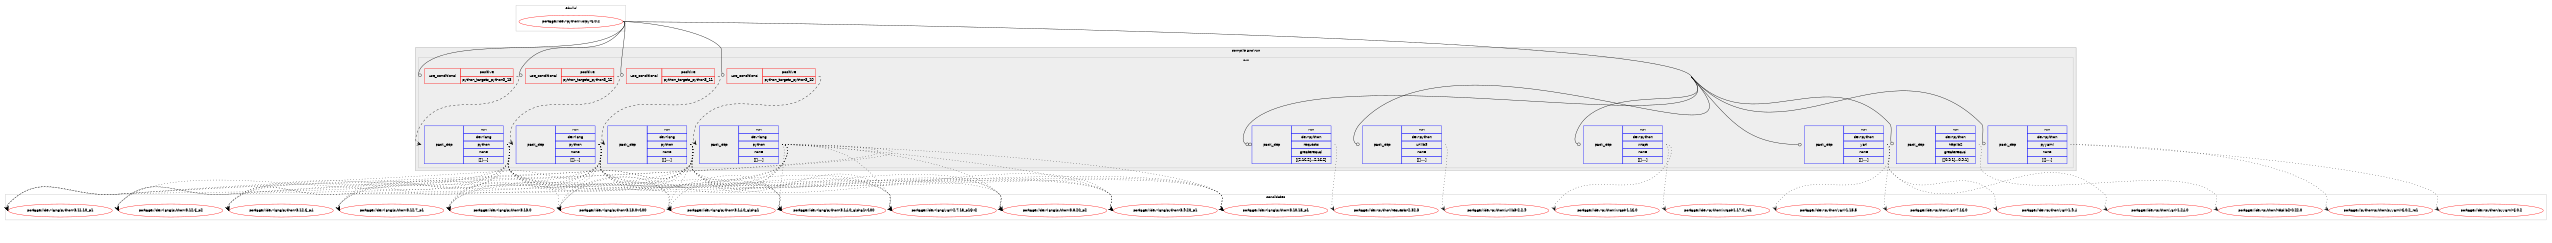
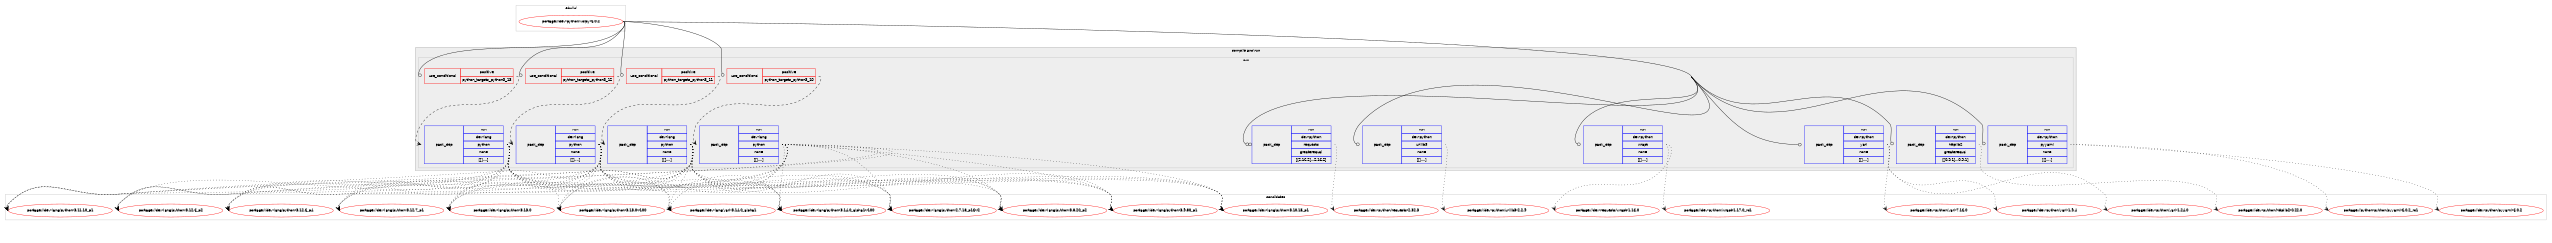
  digraph {
    compound=true
    concentrate=true
    fontname=Helvetica
    fontsize=10
    newrank=true
    rankdir=TB
    ranksep=1.5
    node [color=red fontname=Helvetica fontsize=10]
    edge [arrowhead=vee headport=w style=dotted tailport=e weight=100]
    n1 [label="portage://dev-python/vcrpy-6.0.2" width=4]
    n2 [color=blue label=<<TABLE BORDER="0" CELLBORDER="1" CELLSPACING="0" CELLPADDING="4" WIDTH="220"><TR><TD ROWSPAN="6" CELLPADDING="30">pack_dep</TD></TR><TR><TD WIDTH="110">run</TD></TR><TR><TD>dev-lang</TD></TR><TR><TD>python</TD></TR><TR><TD>none</TD></TR><TR><TD>[[],,,,]</TD></TR></TABLE>> shape=none]
    n3 [label=<<TABLE BORDER="0" CELLBORDER="1" CELLSPACING="0" CELLPADDING="4"><TR><TD ROWSPAN="3" CELLPADDING="10">use_conditional</TD></TR><TR><TD>positive</TD></TR><TR><TD>python_targets_python3_10</TD></TR></TABLE>> shape=none]
    n4 [color=blue label=<<TABLE BORDER="0" CELLBORDER="1" CELLSPACING="0" CELLPADDING="4" WIDTH="220"><TR><TD ROWSPAN="6" CELLPADDING="30">pack_dep</TD></TR><TR><TD WIDTH="110">run</TD></TR><TR><TD>dev-lang</TD></TR><TR><TD>python</TD></TR><TR><TD>none</TD></TR><TR><TD>[[],,,,]</TD></TR></TABLE>> shape=none]
    n5 [label=<<TABLE BORDER="0" CELLBORDER="1" CELLSPACING="0" CELLPADDING="4"><TR><TD ROWSPAN="3" CELLPADDING="10">use_conditional</TD></TR><TR><TD>positive</TD></TR><TR><TD>python_targets_python3_11</TD></TR></TABLE>> shape=none]
    n6 [color=blue label=<<TABLE BORDER="0" CELLBORDER="1" CELLSPACING="0" CELLPADDING="4" WIDTH="220"><TR><TD ROWSPAN="6" CELLPADDING="30">pack_dep</TD></TR><TR><TD WIDTH="110">run</TD></TR><TR><TD>dev-lang</TD></TR><TR><TD>python</TD></TR><TR><TD>none</TD></TR><TR><TD>[[],,,,]</TD></TR></TABLE>> shape=none]
    n7 [label=<<TABLE BORDER="0" CELLBORDER="1" CELLSPACING="0" CELLPADDING="4"><TR><TD ROWSPAN="3" CELLPADDING="10">use_conditional</TD></TR><TR><TD>positive</TD></TR><TR><TD>python_targets_python3_12</TD></TR></TABLE>> shape=none]
    n8 [color=blue label=<<TABLE BORDER="0" CELLBORDER="1" CELLSPACING="0" CELLPADDING="4" WIDTH="220"><TR><TD ROWSPAN="6" CELLPADDING="30">pack_dep</TD></TR><TR><TD WIDTH="110">run</TD></TR><TR><TD>dev-lang</TD></TR><TR><TD>python</TD></TR><TR><TD>none</TD></TR><TR><TD>[[],,,,]</TD></TR></TABLE>> shape=none]
    n9 [label=<<TABLE BORDER="0" CELLBORDER="1" CELLSPACING="0" CELLPADDING="4"><TR><TD ROWSPAN="3" CELLPADDING="10">use_conditional</TD></TR><TR><TD>positive</TD></TR><TR><TD>python_targets_python3_13</TD></TR></TABLE>> shape=none]
    n10 [color=blue label=<<TABLE BORDER="0" CELLBORDER="1" CELLSPACING="0" CELLPADDING="4" WIDTH="220"><TR><TD ROWSPAN="6" CELLPADDING="30">pack_dep</TD></TR><TR><TD WIDTH="110">run</TD></TR><TR><TD>dev-python</TD></TR><TR><TD>httplib2</TD></TR><TR><TD>greaterequal</TD></TR><TR><TD>[[0,9,1],,,0.9.1]</TD></TR></TABLE>> shape=none]
    n11 [color=blue label=<<TABLE BORDER="0" CELLBORDER="1" CELLSPACING="0" CELLPADDING="4" WIDTH="220"><TR><TD ROWSPAN="6" CELLPADDING="30">pack_dep</TD></TR><TR><TD WIDTH="110">run</TD></TR><TR><TD>dev-python</TD></TR><TR><TD>pyyaml</TD></TR><TR><TD>none</TD></TR><TR><TD>[[],,,,]</TD></TR></TABLE>> shape=none]
    n12 [color=blue label=<<TABLE BORDER="0" CELLBORDER="1" CELLSPACING="0" CELLPADDING="4" WIDTH="220"><TR><TD ROWSPAN="6" CELLPADDING="30">pack_dep</TD></TR><TR><TD WIDTH="110">run</TD></TR><TR><TD>dev-python</TD></TR><TR><TD>requests</TD></TR><TR><TD>greaterequal</TD></TR><TR><TD>[[2,16,2],,,2.16.2]</TD></TR></TABLE>> shape=none]
    n13 [color=blue label=<<TABLE BORDER="0" CELLBORDER="1" CELLSPACING="0" CELLPADDING="4" WIDTH="220"><TR><TD ROWSPAN="6" CELLPADDING="30">pack_dep</TD></TR><TR><TD WIDTH="110">run</TD></TR><TR><TD>dev-python</TD></TR><TR><TD>urllib3</TD></TR><TR><TD>none</TD></TR><TR><TD>[[],,,,]</TD></TR></TABLE>> shape=none]
    n14 [color=blue label=<<TABLE BORDER="0" CELLBORDER="1" CELLSPACING="0" CELLPADDING="4" WIDTH="220"><TR><TD ROWSPAN="6" CELLPADDING="30">pack_dep</TD></TR><TR><TD WIDTH="110">run</TD></TR><TR><TD>dev-python</TD></TR><TR><TD>wrapt</TD></TR><TR><TD>none</TD></TR><TR><TD>[[],,,,]</TD></TR></TABLE>> shape=none]
    n15 [color=blue label=<<TABLE BORDER="0" CELLBORDER="1" CELLSPACING="0" CELLPADDING="4" WIDTH="220"><TR><TD ROWSPAN="6" CELLPADDING="30">pack_dep</TD></TR><TR><TD WIDTH="110">run</TD></TR><TR><TD>dev-python</TD></TR><TR><TD>yarl</TD></TR><TR><TD>none</TD></TR><TR><TD>[[],,,,]</TD></TR></TABLE>> shape=none]
    n16 [label="portage://dev-lang/python-3.14.0_alpha1-r100" width=4]
-   n17 [label="portage://dev-lang/python-3.14.0_alpha1" width=4]
+   n17 [label="portage://dev-lang/yarl-3.14.0_alpha1" width=4]
    n18 [label="portage://dev-lang/python-3.13.0-r100" width=4]
    n19 [label="portage://dev-lang/python-3.13.0" width=4]
    n20 [label="portage://dev-lang/python-3.12.7_p1" width=4]
    n21 [label="portage://dev-lang/python-3.12.6_p4" width=4]
    n22 [label="portage://dev-lang/python-3.12.6_p2" width=4]
    n23 [label="portage://dev-lang/python-3.11.10_p1" width=4]
    n24 [label="portage://dev-lang/python-3.10.15_p1" width=4]
-   n25 [label="portage://dev-lang/python-3.9.20_p1" width=4]
+   n25 [label="portage://dev-lang/python-3.9.80_p1" width=4]
    n26 [label="portage://dev-lang/python-3.8.20_p2" width=4]
-   n27 [label="portage://dev-lang/yarl-2.7.18_p16-r2" width=4]
+   n27 [label="portage://dev-lang/python-2.7.18_p16-r2" width=4]
    n28 [label="portage://dev-python/httplib2-0.22.0" width=4]
    n29 [label="portage://python-python/pyyaml-6.0.2_rc1" width=4]
    n30 [label="portage://dev-python/pyyaml-6.0.2" width=4]
    n31 [label="portage://dev-python/requests-2.32.3" width=4]
    n32 [label="portage://dev-python/urllib3-2.2.9" width=4]
    n33 [label="portage://dev-python/wrapt-1.17.0_rc1" width=4]
-   n34 [label="portage://dev-python/wrapt-1.16.0" width=4]
+   n34 [label="portage://dev-requests/wrapt-1.16.0" width=4]
    n35 [label="portage://dev-python/yarl-7.16.0" width=4]
-   n36 [label="portage://dev-python/yarl-1.15.5" width=4]
    n37 [label="portage://dev-python/yarl-1.24.0" width=4]
    n38 [label="portage://dev-python/yarl-1.9.4" width=4]
    subgraph cluster_1 {
      color=gray
      label=<<i>ebuild</i>>
      n1
    }
    subgraph cluster_2 {
      color=gray
      label=<<i>dependencies</i>>
      subgraph cluster_3 {
        color=gray
        fillcolor="#eeeeee"
        label=<<i>compile</i>>
        style=filled
      }
      subgraph cluster_4 {
        color=gray
        fillcolor="#eeeeee"
        label=<<i>compile and run</i>>
        style=filled
      }
      subgraph cluster_5 {
        color=gray
        fillcolor="#eeeeee"
        label=<<i>run</i>>
        style=filled
        subgraph sub_6 {
          color=gray
          fillcolor="#eeeeee"
          label=<<i>run</i>>
          style=filled
          n3
          subgraph sub_7 {
            color=gray
            fillcolor="#eeeeee"
            label=<<i>run</i>>
            style=filled
            n2
          }
        }
        subgraph sub_8 {
          color=gray
          fillcolor="#eeeeee"
          label=<<i>run</i>>
          style=filled
          n5
          subgraph sub_9 {
            color=gray
            fillcolor="#eeeeee"
            label=<<i>run</i>>
            style=filled
            n4
          }
        }
        subgraph sub_10 {
          color=gray
          fillcolor="#eeeeee"
          label=<<i>run</i>>
          style=filled
          n7
          subgraph sub_11 {
            color=gray
            fillcolor="#eeeeee"
            label=<<i>run</i>>
            style=filled
            n6
          }
        }
        subgraph sub_12 {
          color=gray
          fillcolor="#eeeeee"
          label=<<i>run</i>>
          style=filled
          n9
          subgraph sub_13 {
            color=gray
            fillcolor="#eeeeee"
            label=<<i>run</i>>
            style=filled
            n8
          }
        }
        subgraph sub_14 {
          color=gray
          fillcolor="#eeeeee"
          label=<<i>run</i>>
          style=filled
          n10
        }
        subgraph sub_15 {
          color=gray
          fillcolor="#eeeeee"
          label=<<i>run</i>>
          style=filled
          n11
        }
        subgraph sub_16 {
          color=gray
          fillcolor="#eeeeee"
          label=<<i>run</i>>
          style=filled
          n12
        }
        subgraph sub_17 {
          color=gray
          fillcolor="#eeeeee"
          label=<<i>run</i>>
          style=filled
          n13
        }
        subgraph sub_18 {
          color=gray
          fillcolor="#eeeeee"
          label=<<i>run</i>>
          style=filled
          n14
        }
        subgraph sub_19 {
          color=gray
          fillcolor="#eeeeee"
          label=<<i>run</i>>
          style=filled
          n15
        }
      }
    }
    subgraph cluster_20 {
      color=gray
      label=<<i>candidates</i>>
      rank=same
      subgraph sub_21 {
        color=black
        label=<<i>candidates</i>>
        nodesep=1
        rank=same
        n16
        n17
        n18
        n19
        n20
        n21
        n22
        n23
        n24
        n25
        n26
        n27
      }
      subgraph sub_22 {
        color=black
        label=<<i>candidates</i>>
        nodesep=1
        rank=same
        n16
        n17
        n18
        n19
        n20
        n21
        n22
        n23
        n24
        n25
        n26
        n27
      }
      subgraph sub_23 {
        color=black
        label=<<i>candidates</i>>
        nodesep=1
        rank=same
        n16
        n17
        n18
        n19
        n20
        n21
        n22
        n23
        n24
        n25
        n26
        n27
      }
      subgraph sub_24 {
        color=black
        label=<<i>candidates</i>>
        nodesep=1
        rank=same
        n16
        n17
        n18
        n19
        n20
        n21
        n22
        n23
        n24
        n25
        n26
        n27
      }
      subgraph sub_25 {
        color=black
        label=<<i>candidates</i>>
        nodesep=1
        rank=same
        n28
      }
      subgraph sub_26 {
        color=black
        label=<<i>candidates</i>>
        nodesep=1
        rank=same
        n29
        n30
      }
      subgraph sub_27 {
        color=black
        label=<<i>candidates</i>>
        nodesep=1
        rank=same
        n31
      }
      subgraph sub_28 {
        color=black
        label=<<i>candidates</i>>
        nodesep=1
        rank=same
        n32
      }
      subgraph sub_29 {
        color=black
        label=<<i>candidates</i>>
        nodesep=1
        rank=same
        n33
        n34
      }
      subgraph sub_30 {
        color=black
        label=<<i>candidates</i>>
        nodesep=1
        rank=same
        n35
-       n36
        n37
        n38
      }
    }
    n1 -> n3 [arrowhead=odot style=solid weight=20]
    n1 -> n5 [arrowhead=odot style=solid weight=20]
    n1 -> n7 [arrowhead=odot style=solid weight=20]
    n1 -> n9 [arrowhead=odot style=solid weight=20]
    n1 -> n10 [arrowhead=odot style=solid weight=20]
    n1 -> n11 [arrowhead=odot style=solid weight=20]
    n1 -> n12 [arrowhead=odot style=solid weight=20]
    n1 -> n13 [arrowhead=odot style=solid weight=20]
    n1 -> n14 [arrowhead=odot style=solid weight=20]
    n1 -> n15 [arrowhead=odot style=solid weight=20]
    n2 -> n16
    n2 -> n17
    n2 -> n18
    n2 -> n19
    n2 -> n20
    n2 -> n21
    n2 -> n22
    n2 -> n23
    n2 -> n24
    n2 -> n25
    n2 -> n26
    n2 -> n27
    n3 -> n2 [style=dashed weight=20]
    n4 -> n16
    n4 -> n17
    n4 -> n18
    n4 -> n19
    n4 -> n20
    n4 -> n21
    n4 -> n22
    n4 -> n23
    n4 -> n24
    n4 -> n25
    n4 -> n26
    n4 -> n27
    n5 -> n4 [style=dashed weight=20]
    n6 -> n16
    n6 -> n17
    n6 -> n18
    n6 -> n19
    n6 -> n20
    n6 -> n21
    n6 -> n22
    n6 -> n23
    n6 -> n24
    n6 -> n25
    n6 -> n26
    n6 -> n27
    n7 -> n6 [style=dashed weight=20]
    n8 -> n16
    n8 -> n17
    n8 -> n18
    n8 -> n19
    n8 -> n20
    n8 -> n21
    n8 -> n22
    n8 -> n23
    n8 -> n24
    n8 -> n25
    n8 -> n26
    n8 -> n27
    n9 -> n8 [style=dashed weight=20]
    n10 -> n28
    n11 -> n29
    n11 -> n30
    n12 -> n31
    n13 -> n32
    n14 -> n33
    n14 -> n34
    n15 -> n35
-   n15 -> n36
    n15 -> n37
    n15 -> n38
  }
